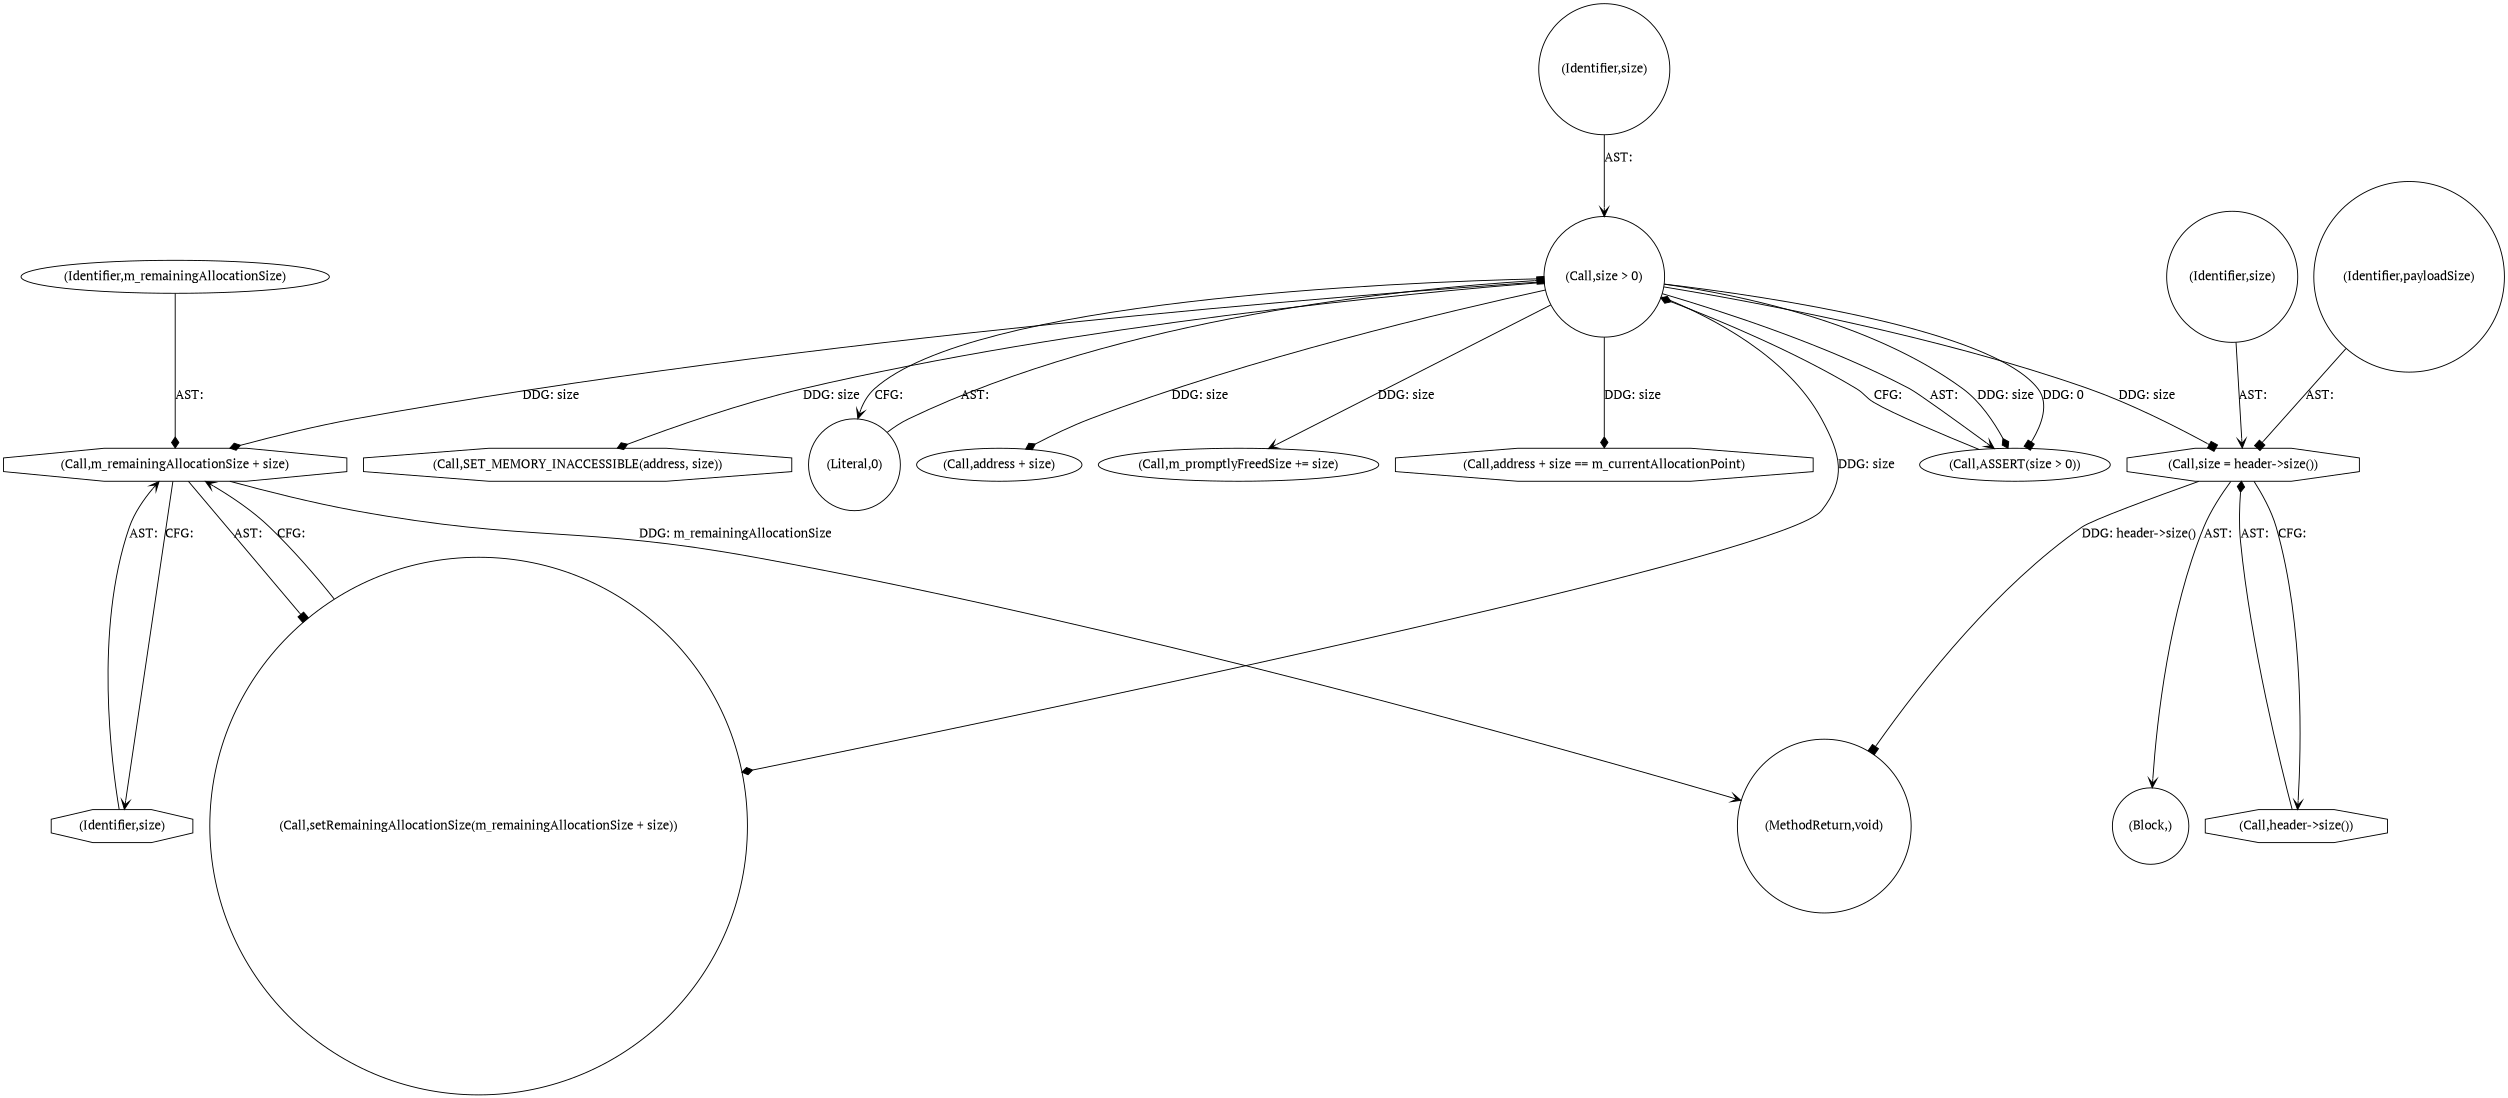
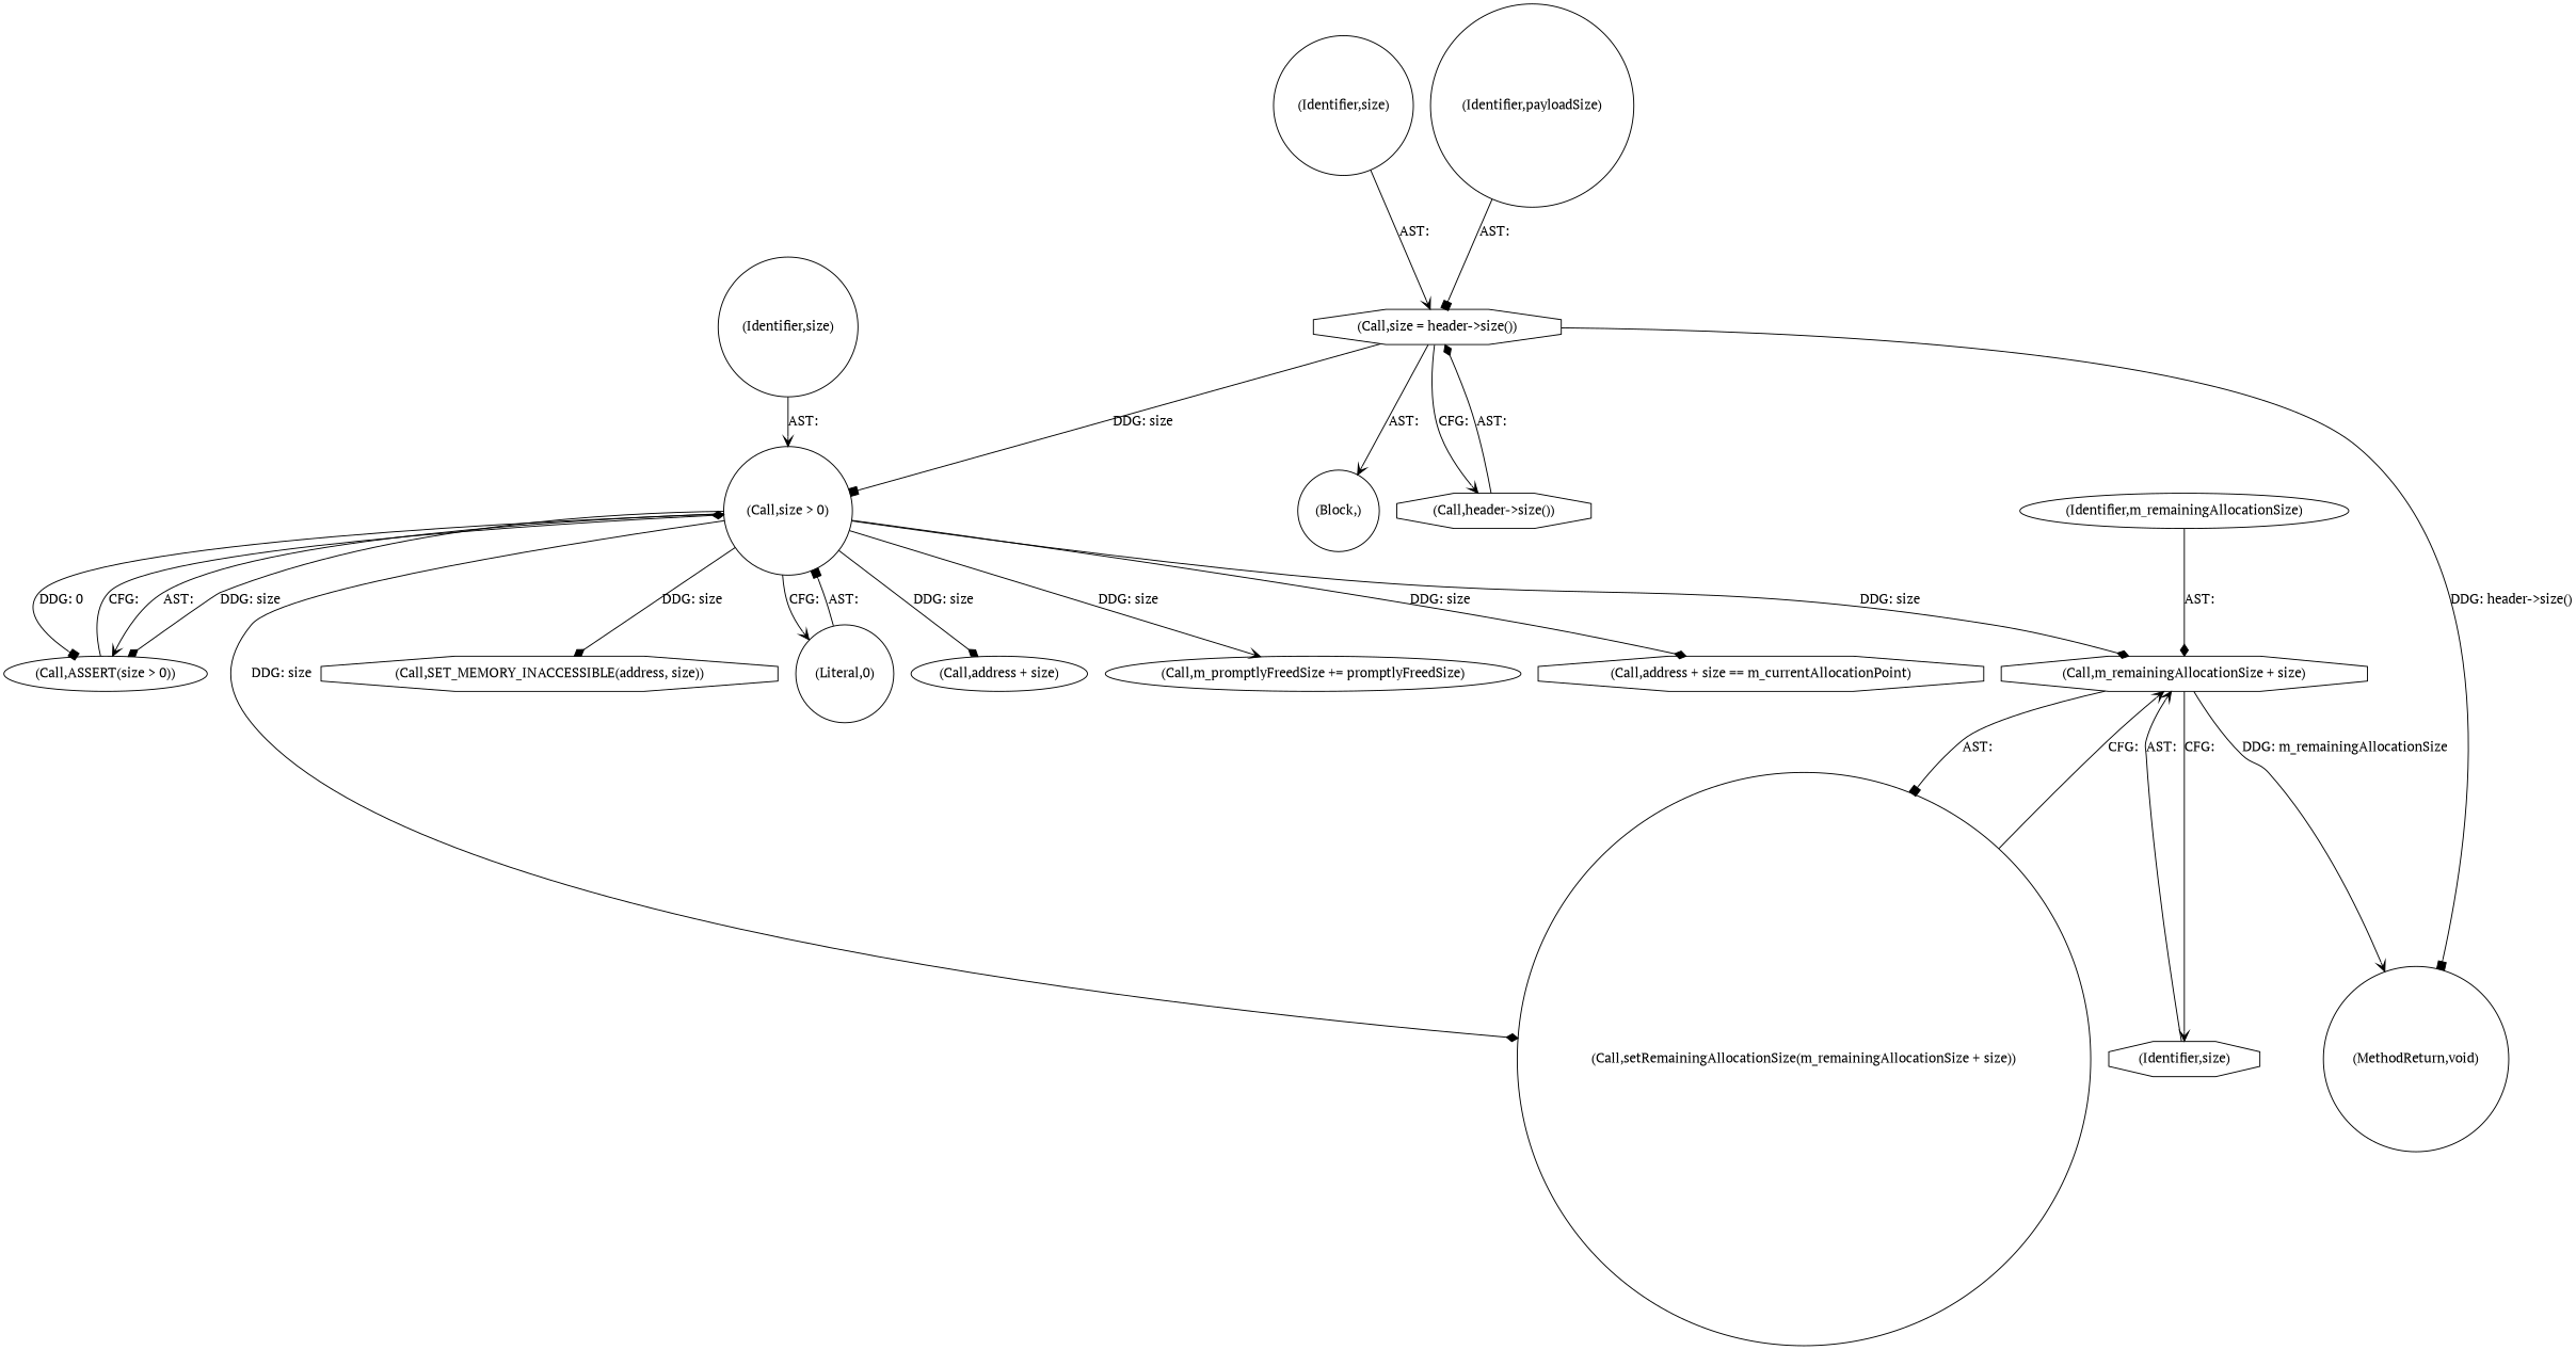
  digraph {
    fontname="PT Serif"
    node [fontname="PT Serif" shape=circle]
    edge [arrowhead=vee fontname="PT Serif"]
    n1 [label="(Call,m_remainingAllocationSize + size)" shape=octagon]
    n2 [label="(Identifier,size)" shape=octagon]
    n3 [label="(Call,setRemainingAllocationSize(m_remainingAllocationSize + size))"]
    n4 [label="(MethodReturn,void)"]
    n5 [label="(Call,size > 0)"]
    n6 [label="(Call,ASSERT(size > 0))" shape=ellipse]
    n7 [label="(Call,SET_MEMORY_INACCESSIBLE(address, size))" shape=octagon]
    n8 [label="(Literal,0)"]
    n9 [label="(Call,address + size)" shape=ellipse]
-   n10 [label="(Call,m_promptlyFreedSize += size)" shape=ellipse]
+   n10 [label="(Call,m_promptlyFreedSize += promptlyFreedSize)" shape=ellipse]
    n11 [label="(Call,address + size == m_currentAllocationPoint)" shape=octagon]
    n12 [label="(Call,size = header->size())" shape=octagon]
    n13 [label="(Block,)"]
    n14 [label="(Call,header->size())" shape=octagon]
    n15 [label="(Identifier,m_remainingAllocationSize)" shape=ellipse]
    n16 [label="(Identifier,size)"]
    n17 [label="(Identifier,payloadSize)"]
    n18 [label="(Identifier,size)"]
    n1 -> n2 [label="CFG: "]
    n1 -> n3 [arrowhead=box label="AST: "]
    n1 -> n4 [label="DDG: m_remainingAllocationSize"]
    n2 -> n1 [label="AST: "]
    n3 -> n1 [label="CFG: "]
    n5 -> n1 [arrowhead=diamond label="DDG: size"]
    n5 -> n3 [arrowhead=diamond label="DDG: size"]
    n5 -> n6 [label="AST: "]
    n5 -> n6 [arrowhead=diamond label="DDG: size"]
    n5 -> n6 [arrowhead=box label="DDG: 0"]
    n5 -> n7 [arrowhead=diamond label="DDG: size"]
    n5 -> n8 [label="CFG: "]
    n5 -> n9 [arrowhead=diamond label="DDG: size"]
    n5 -> n10 [label="DDG: size"]
    n5 -> n11 [arrowhead=diamond label="DDG: size"]
    n6 -> n5 [arrowhead=diamond label="CFG: "]
    n8 -> n5 [arrowhead=box label="AST: "]
    n12 -> n4 [arrowhead=box label="DDG: header->size()"]
-   n5 -> n12 [arrowhead=box label="DDG: size"]
+   n12 -> n5 [arrowhead=box label="DDG: size"]
    n12 -> n13 [label="AST: "]
    n12 -> n14 [label="CFG: "]
    n14 -> n12 [arrowhead=diamond label="AST: "]
    n15 -> n1 [arrowhead=diamond label="AST: "]
    n16 -> n12 [label="AST: "]
    n17 -> n12 [arrowhead=box label="AST: "]
    n18 -> n5 [label="AST: "]
  }
